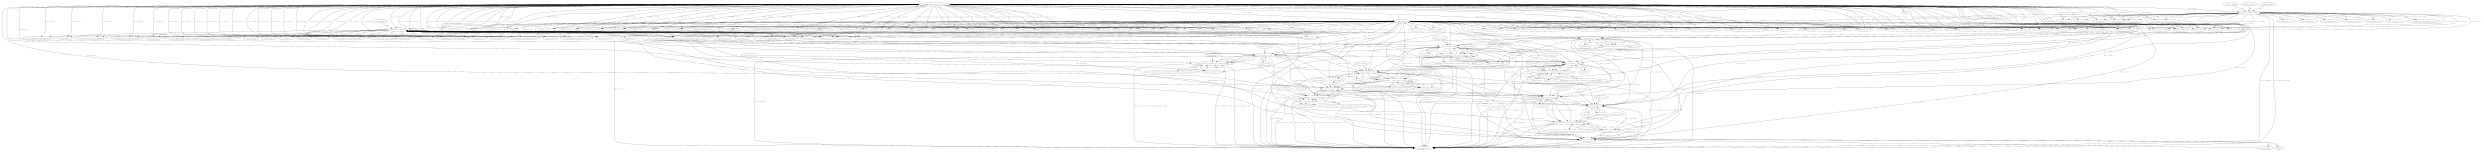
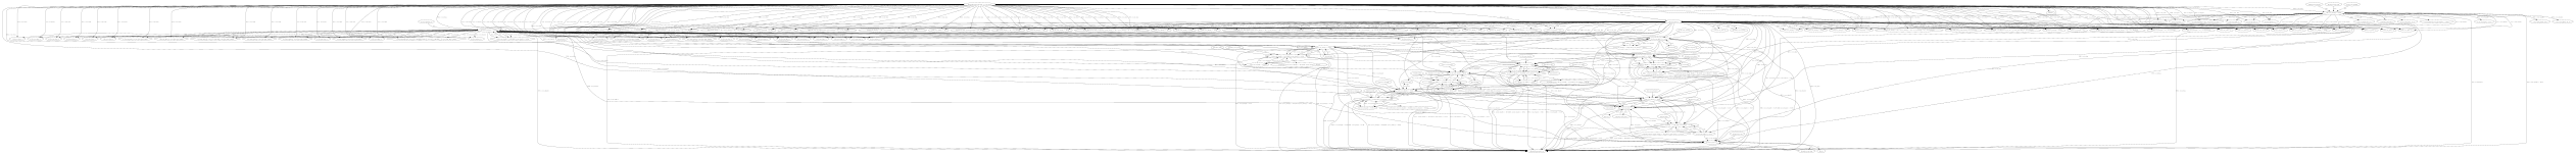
  digraph {
    fontname="Liberation Serif"
    node [fontname="Liberation Serif"]
    edge [fontname="Liberation Serif"]
    n1 [label="(Call,event_data[1] == 0x01)"]
    n2 [label="(Call,(event_data[0] == 0x21) && (event_data[1] == 0x01))"]
    n3 [label="(Call,event_data[1] == 0x00)"]
    n4 [label="(Call,event_data[1] == 0x03)"]
    n5 [label="(Call,event_data[1] == 0x05)"]
    n6 [label="(Call,event_data[1] == 0x04)"]
    n7 [label="(Call,event_data[1] == 0x02)"]
    n8 [label="(Call,event_data++)"]
    n9 [label="(Call,event_data++)"]
    n10 [label="(Literal,0x01)"]
    n11 [label="(MethodReturn,uint32_t)"]
    n12 [label="(Call,event_data[0] == 0x21)"]
    n13 [label="(ControlStructure,if ((event_data[0] == 0x21) && (event_data[1] == 0x01)))"]
    n14 [label="(Call,(event_data[0] == 0x2F) && (event_data[1] == 0x00))"]
    n15 [label="(Literal,0x00)"]
    n16 [label="(Call,(event_data[0] == 0x51) && (event_data[1] == 0x03))"]
    n17 [label="(Literal,0x03)"]
    n18 [label="(Call,(event_data[0] == 0x54) && (event_data[1] == 0x05))"]
    n19 [label="(Literal,0x05)"]
    n20 [label="(Literal,0x04)"]
    n21 [label="(Call,(event_data[0] == 0x58) && (event_data[1] == 0x04))"]
    n22 [label="(Call,(event_data[0] == 0x59) && (event_data[1] == 0x02))"]
    n23 [label="(Literal,0x02)"]
    n24 [label="(Block,)"]
    n25 [label="(Identifier,event_data)"]
    n26 [label="(Identifier,event_data)"]
    n27 [label="(Block,)"]
    n28 [label="(Call,event_data++)"]
    n29 [label="(Call,event_data[1] == 0x02)"]
    n30 [label="(Call,event_data[1] == 0x01)"]
    n31 [label="(Call,event_data++)"]
    n32 [label="(Call,(event_data[4] << 8) + event_data[5])"]
    n33 [label="(Call,event_data[3] << 16)"]
    n34 [label="(Call,event_data[0] == 0x00)"]
    n35 [label="(Call,mdi->events[mdi->events_size - 1].event_data.channel = event_data[2])"]
    n36 [label="(Call,midi_setup_sequenceno(mdi, ((event_data[2] << 8) + event_data[3])))"]
    n37 [label="(Call,event_data[2] << 24)"]
    n38 [label="(Call,(event_data[3] << 24) + (event_data[4] << 16) + (event_data[5] << 8) + event_data[6])"]
    n39 [label="(Call,event_data++)"]
    n40 [label="(Call,event_data++)"]
    n41 [label="(Call,event_data[3] << 24)"]
    n42 [label="(Call,event_data++)"]
    n43 [label="(Call,event_data[0] == 0x02)"]
    n44 [label="(Call,event_data[0] == 0x51)"]
    n45 [label="(Call,(event_data[2] << 8) + event_data[3])"]
    n46 [label="(Call,event_data++)"]
    n47 [label="(Call,event_data[0] == 0x04)"]
    n48 [label="(Call,midi_setup_keysignature(mdi, ((event_data[2] << 8) + event_data[3])))"]
    n49 [label="(Call,midi_setup_channelprefix(mdi, event_data[2]))"]
    n50 [label="(Call,_WM_midi_setup_tempo(mdi, ((event_data[2] << 16) + (event_data[3] << 8) + event_data[4])))"]
    n51 [label="(Call,midi_setup_timesignature(mdi, ((event_data[2] << 24) + (event_data[3] << 16) + (event_data[4] << 8) + event_data[5])))"]
    n52 [label="(Call,(event_data[4] << 16) + (event_data[5] << 8) + event_data[6])"]
    n53 [label="(Call,event_data++)"]
    n54 [label="(Call,event_data[2] << 8)"]
    n55 [label="(Call,event_data[1] == 0)"]
    n56 [label="(Call,(event_data[2] << 16) + (event_data[3] << 8) + event_data[4])"]
    n57 [label="(Call,(event_data[2] << 8) + event_data[3])"]
    n58 [label="(Call,event_data[0] == 0x20)"]
    n59 [label="(Call,event_data++)"]
    n60 [label="(Call,event_data[0] == 0x58)"]
    n61 [label="(Call,midi_setup_portprefix(mdi, event_data[2]))"]
    n62 [label="(Call,event_data[0] == 0x01)"]
    n63 [label="(Call,event_data++)"]
    n64 [label="(Call,event_data[2] << 8)"]
    n65 [label="(Call,event_data[0] == 0x59)"]
    n66 [label="(Call,event_data[0] == 0x54)"]
    n67 [label="(Call,event_data++)"]
    n68 [label="(Call,event_data[0] == 0x03)"]
    n69 [label="(Call,midi_setup_smpteoffset(mdi, ((event_data[3] << 24) + (event_data[4] << 16) + (event_data[5] << 8) + event_data[6])))"]
    n70 [label="(Call,event_data[4] << 16)"]
    n71 [label="(Call,(event_data[2] << 24) + (event_data[3] << 16) + (event_data[4] << 8) + event_data[5])"]
    n72 [label="(Call,event_data[3] << 8)"]
    n73 [label="(Call,event_data++)"]
    n74 [label="(Call,event_data[4] << 8)"]
    n75 [label="(Call,event_data[0] == 0x2F)"]
    n76 [label="(Call,(event_data[5] << 8) + event_data[6])"]
    n77 [label="(Call,*event_data++)"]
    n78 [label="(Call,event_data[0] == 0x06)"]
    n79 [label="(Call,event_data++)"]
    n80 [label="(Call,event_data++)"]
    n81 [label="(Call,event_data[0] == 0x05)"]
    n82 [label="(Call,event_data++)"]
    n83 [label="(Call,event_data++)"]
    n84 [label="(Call,(event_data[3] << 8) + event_data[4])"]
    n85 [label="(Call,event_data++)"]
    n86 [label="(Call,(event_data[3] << 16) + (event_data[4] << 8) + event_data[5])"]
    n87 [label="(Call,event_data[0] == 0x07)"]
    n88 [label="(Call,event_data++)"]
    n89 [label="(Identifier,event_data)"]
    n90 [label="(Call,event_data[5] << 8)"]
    n91 [label="(Call,event_data++)"]
    n92 [label="(Call,event_data++)"]
    n93 [label="(Call,memcpy(text, event_data, tmp_length))"]
    n94 [label="(Call,event_data++)"]
    n95 [label="(Call,event_data++)"]
    n96 [label="(Call,event_data++)"]
    n97 [label="(Call,memcpy(text, event_data, tmp_length))"]
    n98 [label="(Call,memcpy(&mdi->extra_info.copyright[strlen(mdi->extra_info.copyright) + 1], event_data, tmp_length))"]
    n99 [label="(Call,event_data++)"]
    n100 [label="(Call,memcpy(text, event_data, tmp_length))"]
    n101 [label="(Call,event_data++)"]
    n102 [label="(Call,event_data++)"]
    n103 [label="(Call,memcpy(text, event_data, tmp_length))"]
    n104 [label="(Call,event_data++)"]
    n105 [label="(Call,memcpy(mdi->extra_info.copyright, event_data, tmp_length))"]
    n106 [label="(Call,memcpy(text, event_data, tmp_length))"]
    n107 [label="(Call,event_data++)"]
    n108 [label="(Call,event_data++)"]
    n109 [label="(Call,event_data++)"]
    n110 [label="(Call,memcpy(text, event_data, tmp_length))"]
    n111 [label="(Call,event_data++)"]
    n112 [label="(Call,memcpy(text, event_data, tmp_length))"]
    n113 [label="(Call,event_data++)"]
    n114 [label="(Literal,0x02)"]
    n115 [label="(Call,(event_data[0] == 0x00) && (event_data[1] == 0x02))"]
    n116 [label="(Literal,0x01)"]
    n117 [label="(Call,(event_data[0] == 0x20) && (event_data[1] == 0x01))"]
    n118 [label="(Call,event_data[0] >= 0x80)"]
    n119 [label="(Call,*event_data > 0x7f)"]
    n120 [label="(ControlStructure,if (event_data[0] >= 0x80))"]
    n121 [label="(Call,event_data++)"]
    n122 [label="(Call,event_data++)"]
    n123 [label="(Call,*event_data > 0x7f)"]
    n124 [label="(Call,*event_data & 0xf0)"]
    n125 [label="(Call,*event_data & 0x7F)"]
    n126 [label="(Call,event_data++)"]
    n127 [label="(Call,*event_data & 0x7F)"]
    n128 [label="(ControlStructure,0x80)"]
    n129 [label="(Call,event_data++)"]
    n130 [label="(Call,memcpy(sysex_store, event_data, len_len))"]
    n131 [label="(Call,event_data++)"]
    n132 [label="(MethodParameterIn,uint8_t * event_data)"]
    1000141
    n134 [label="(ControlStructure,if ((event_data[0] == 0x2F) && (event_data[1] == 0x00)))"]
    n135 [label="(ControlStructure,if ((event_data[0] == 0x51) && (event_data[1] == 0x03)))"]
    n136 [label="(ControlStructure,if ((event_data[0] == 0x54) && (event_data[1] == 0x05)))"]
    n137 [label="(ControlStructure,if ((event_data[0] == 0x58) && (event_data[1] == 0x04)))"]
    n138 [label="(ControlStructure,if ((event_data[0] == 0x59) && (event_data[1] == 0x02)))"]
    n139 [label="(Call,event_data[1])"]
    n140 [label="(Identifier,mdi)"]
    n141 [label="(Call,event_data[1])"]
    n142 [label="(Identifier,command)"]
    n143 [label="(Identifier,ret_cnt)"]
    n144 [label="(Identifier,event_data)"]
    n145 [label="(Identifier,mdi)"]
    n146 [label="(Call,event_data[1])"]
    n147 [label="(Identifier,event_data)"]
    n148 [label="(Call,event_data[1])"]
    n149 [label="(Identifier,event_data)"]
    n150 [label="(Identifier,mdi)"]
    n151 [label="(Identifier,ret_cnt)"]
    n152 [label="(Call,event_data[1])"]
    n153 [label="(Identifier,event_data)"]
    n154 [label="(Identifier,mdi)"]
    n155 [label="(Call,event_data[1])"]
    n156 [label="(Identifier,command)"]
    n157 [label="(Identifier,mdi)"]
    n158 [label="(Call,event_data[0])"]
    n159 [label="(Call,event_data[1])"]
    n160 [label="(Identifier,event_data)"]
    n161 [label="(Call,event_data[1])"]
    n162 [label="(Identifier,mdi)"]
    n1 -> n2 [label="AST: "]
    n1 -> n2 [label="DDG: event_data[1]"]
    n1 -> n2 [label="DDG: 0x01"]
    n1 -> n3 [label="DDG: event_data[1]"]
    n1 -> n4 [label="DDG: event_data[1]"]
    n1 -> n5 [label="DDG: event_data[1]"]
    n1 -> n6 [label="DDG: event_data[1]"]
    n1 -> n7 [label="DDG: event_data[1]"]
    n1 -> n8 [label="DDG: event_data[1]"]
    n1 -> n9 [label="DDG: event_data[1]"]
    n1 -> n10 [label="CFG: "]
    n1 -> n11 [label="DDG: event_data[1]"]
    n2 -> n1 [label="CFG: "]
    n2 -> n11 [label="DDG: (event_data[0] == 0x21) && (event_data[1] == 0x01)"]
    n2 -> n11 [label="DDG: event_data[0] == 0x21"]
    n2 -> n11 [label="DDG: event_data[1] == 0x01"]
    n2 -> n12 [label="CFG: "]
    n2 -> n13 [label="AST: "]
    n3 -> n4 [label="DDG: event_data[1]"]
    n3 -> n5 [label="DDG: event_data[1]"]
    n3 -> n6 [label="DDG: event_data[1]"]
    n3 -> n7 [label="DDG: event_data[1]"]
    n3 -> n8 [label="DDG: event_data[1]"]
    n3 -> n9 [label="DDG: event_data[1]"]
    n3 -> n11 [label="DDG: event_data[1]"]
    n3 -> n14 [label="AST: "]
    n3 -> n14 [label="DDG: event_data[1]"]
    n3 -> n14 [label="DDG: 0x00"]
    n3 -> n15 [label="CFG: "]
    n4 -> n5 [label="DDG: event_data[1]"]
    n4 -> n6 [label="DDG: event_data[1]"]
    n4 -> n7 [label="DDG: event_data[1]"]
    n4 -> n8 [label="DDG: event_data[1]"]
    n4 -> n9 [label="DDG: event_data[1]"]
    n4 -> n11 [label="DDG: event_data[1]"]
    n4 -> n16 [label="AST: "]
    n4 -> n16 [label="DDG: event_data[1]"]
    n4 -> n16 [label="DDG: 0x03"]
    n4 -> n17 [label="AST: "]
    n5 -> n7 [label="DDG: event_data[1]"]
    n5 -> n8 [label="DDG: event_data[1]"]
    n5 -> n9 [label="DDG: event_data[1]"]
    n5 -> n11 [label="DDG: event_data[1]"]
    n5 -> n18 [label="AST: "]
    n5 -> n18 [label="DDG: event_data[1]"]
    n5 -> n18 [label="DDG: 0x05"]
    n5 -> n19 [label="CFG: "]
    n5 -> n20 [label="DDG: event_data[1]"]
    n6 -> n7 [label="DDG: event_data[1]"]
    n6 -> n8 [label="DDG: event_data[1]"]
    n6 -> n9 [label="DDG: event_data[1]"]
    n6 -> n11 [label="DDG: event_data[1]"]
    n6 -> n20 [label="CFG: "]
    n6 -> n21 [label="AST: "]
    n6 -> n21 [label="DDG: event_data[1]"]
    n6 -> n21 [label="DDG: 0x04"]
    n7 -> n8 [label="DDG: event_data[1]"]
    n7 -> n9 [label="DDG: event_data[1]"]
    n7 -> n11 [label="DDG: event_data[1]"]
    n7 -> n22 [label="AST: "]
    n7 -> n22 [label="DDG: event_data[1]"]
    n7 -> n22 [label="DDG: 0x02"]
    n7 -> n23 [label="CFG: "]
    n8 -> n9 [label="DDG: event_data"]
    n8 -> n11 [label="DDG: event_data"]
    n8 -> n24 [label="AST: "]
    n8 -> n25 [label="CFG: "]
    n9 -> n11 [label="DDG: event_data"]
    n9 -> n26 [label="CFG: "]
    n9 -> n27 [label="AST: "]
    n10 -> n1 [label="AST: "]
    n12 -> n2 [label="AST: "]
    n12 -> n2 [label="DDG: event_data[0]"]
    n12 -> n2 [label="DDG: 0x21"]
    n14 -> n3 [label="CFG: "]
    n14 -> n11 [label="DDG: event_data[0] == 0x2F"]
    n14 -> n11 [label="DDG: event_data[1] == 0x00"]
    n14 -> n11 [label="DDG: (event_data[0] == 0x2F) && (event_data[1] == 0x00)"]
    n14 -> n75 [label="CFG: "]
    n14 -> n134 [label="AST: "]
    n15 -> n3 [label="AST: "]
    n16 -> n4 [label="CFG: "]
    n16 -> n11 [label="DDG: event_data[1] == 0x03"]
    n16 -> n11 [label="DDG: (event_data[0] == 0x51) && (event_data[1] == 0x03)"]
    n16 -> n11 [label="DDG: event_data[0] == 0x51"]
    n16 -> n44 [label="CFG: "]
    n16 -> n135 [label="AST: "]
    n17 -> n4 [label="AST: "]
    n18 -> n5 [label="CFG: "]
    n18 -> n11 [label="DDG: event_data[1] == 0x05"]
    n18 -> n11 [label="DDG: event_data[0] == 0x54"]
    n18 -> n11 [label="DDG: (event_data[0] == 0x54) && (event_data[1] == 0x05)"]
    n18 -> n66 [label="CFG: "]
    n18 -> n136 [label="AST: "]
    n19 -> n5 [label="AST: "]
    n20 -> n6 [label="AST: "]
    n21 -> n6 [label="CFG: "]
    n21 -> n11 [label="DDG: event_data[1] == 0x04"]
    n21 -> n11 [label="DDG: (event_data[0] == 0x58) && (event_data[1] == 0x04)"]
    n21 -> n11 [label="DDG: event_data[0] == 0x58"]
    n21 -> n60 [label="CFG: "]
    n21 -> n137 [label="AST: "]
    n22 -> n7 [label="CFG: "]
    n22 -> n11 [label="DDG: event_data[1] == 0x02"]
    n22 -> n11 [label="DDG: (event_data[0] == 0x59) && (event_data[1] == 0x02)"]
    n22 -> n11 [label="DDG: event_data[0] == 0x59"]
    n22 -> n65 [label="CFG: "]
    n22 -> n138 [label="AST: "]
    n23 -> n7 [label="AST: "]
    n25 -> n8 [label="AST: "]
    n25 -> n22 [label="CFG: "]
    n26 -> n9 [label="AST: "]
    n28 -> n1 [label="DDG: event_data"]
    n28 -> n3 [label="DDG: event_data"]
    n28 -> n4 [label="DDG: event_data"]
    n28 -> n5 [label="DDG: event_data"]
    n28 -> n6 [label="DDG: event_data"]
    n28 -> n7 [label="DDG: event_data"]
    n28 -> n8 [label="DDG: event_data"]
    n28 -> n11 [label="DDG: event_data"]
    n28 -> n12 [label="DDG: event_data"]
    n28 -> n29 [label="DDG: event_data"]
    n28 -> n30 [label="DDG: event_data"]
    n28 -> n31 [label="DDG: event_data"]
    n28 -> n32 [label="DDG: event_data"]
    n28 -> n33 [label="DDG: event_data"]
    n28 -> n34 [label="DDG: event_data"]
    n28 -> n35 [label="DDG: event_data"]
    n28 -> n36 [label="DDG: event_data"]
    n28 -> n37 [label="DDG: event_data"]
    n28 -> n38 [label="DDG: event_data"]
    n28 -> n39 [label="DDG: event_data"]
    n28 -> n40 [label="DDG: event_data"]
    n28 -> n41 [label="DDG: event_data"]
    n28 -> n42 [label="DDG: event_data"]
    n28 -> n43 [label="DDG: event_data"]
    n28 -> n44 [label="DDG: event_data"]
    n28 -> n45 [label="DDG: event_data"]
    n28 -> n46 [label="DDG: event_data"]
    n28 -> n47 [label="DDG: event_data"]
    n28 -> n48 [label="DDG: event_data"]
    n28 -> n49 [label="DDG: event_data"]
    n28 -> n50 [label="DDG: event_data"]
    n28 -> n51 [label="DDG: event_data"]
    n28 -> n52 [label="DDG: event_data"]
    n28 -> n53 [label="DDG: event_data"]
    n28 -> n54 [label="DDG: event_data"]
    n28 -> n55 [label="DDG: event_data"]
    n28 -> n56 [label="DDG: event_data"]
    n28 -> n57 [label="DDG: event_data"]
    n28 -> n58 [label="DDG: event_data"]
    n28 -> n59 [label="DDG: event_data"]
    n28 -> n60 [label="DDG: event_data"]
    n28 -> n61 [label="DDG: event_data"]
    n28 -> n62 [label="DDG: event_data"]
    n28 -> n63 [label="DDG: event_data"]
    n28 -> n64 [label="DDG: event_data"]
    n28 -> n65 [label="DDG: event_data"]
    n28 -> n66 [label="DDG: event_data"]
    n28 -> n67 [label="DDG: event_data"]
    n28 -> n68 [label="DDG: event_data"]
    n28 -> n69 [label="DDG: event_data"]
    n28 -> n70 [label="DDG: event_data"]
    n28 -> n71 [label="DDG: event_data"]
    n28 -> n72 [label="DDG: event_data"]
    n28 -> n73 [label="DDG: event_data"]
    n28 -> n74 [label="DDG: event_data"]
    n28 -> n75 [label="DDG: event_data"]
    n28 -> n76 [label="DDG: event_data"]
    n28 -> n77 [label="AST: "]
    n28 -> n78 [label="DDG: event_data"]
    n28 -> n79 [label="DDG: event_data"]
    n28 -> n80 [label="DDG: event_data"]
    n28 -> n81 [label="DDG: event_data"]
    n28 -> n82 [label="DDG: event_data"]
    n28 -> n83 [label="DDG: event_data"]
    n28 -> n84 [label="DDG: event_data"]
    n28 -> n85 [label="DDG: event_data"]
    n28 -> n86 [label="DDG: event_data"]
    n28 -> n87 [label="DDG: event_data"]
    n28 -> n88 [label="DDG: event_data"]
    n28 -> n89 [label="CFG: "]
    n28 -> n90 [label="DDG: event_data"]
    n29 -> n1 [label="DDG: event_data[1]"]
    n29 -> n3 [label="DDG: event_data[1]"]
    n29 -> n4 [label="DDG: event_data[1]"]
    n29 -> n5 [label="DDG: event_data[1]"]
    n29 -> n6 [label="DDG: event_data[1]"]
    n29 -> n7 [label="DDG: event_data[1]"]
    n29 -> n8 [label="DDG: event_data[1]"]
    n29 -> n9 [label="DDG: event_data[1]"]
    n29 -> n11 [label="DDG: event_data[1]"]
    n29 -> n30 [label="DDG: event_data[1]"]
    n29 -> n39 [label="DDG: event_data[1]"]
    n29 -> n42 [label="DDG: event_data[1]"]
    n29 -> n46 [label="DDG: event_data[1]"]
    n29 -> n63 [label="DDG: event_data[1]"]
    n29 -> n79 [label="DDG: event_data[1]"]
    n29 -> n80 [label="DDG: event_data[1]"]
    n29 -> n83 [label="DDG: event_data[1]"]
    n29 -> n91 [label="DDG: event_data[1]"]
    n29 -> n92 [label="DDG: event_data[1]"]
    n29 -> n93 [label="DDG: event_data[1]"]
    n29 -> n94 [label="DDG: event_data[1]"]
    n29 -> n95 [label="DDG: event_data[1]"]
    n29 -> n96 [label="DDG: event_data[1]"]
    n29 -> n97 [label="DDG: event_data[1]"]
    n29 -> n98 [label="DDG: event_data[1]"]
    n29 -> n99 [label="DDG: event_data[1]"]
    n29 -> n100 [label="DDG: event_data[1]"]
    n29 -> n101 [label="DDG: event_data[1]"]
    n29 -> n102 [label="DDG: event_data[1]"]
    n29 -> n103 [label="DDG: event_data[1]"]
    n29 -> n104 [label="DDG: event_data[1]"]
    n29 -> n105 [label="DDG: event_data[1]"]
    n29 -> n106 [label="DDG: event_data[1]"]
    n29 -> n107 [label="DDG: event_data[1]"]
    n29 -> n108 [label="DDG: event_data[1]"]
    n29 -> n109 [label="DDG: event_data[1]"]
    n29 -> n110 [label="DDG: event_data[1]"]
    n29 -> n111 [label="DDG: event_data[1]"]
    n29 -> n112 [label="DDG: event_data[1]"]
    n29 -> n113 [label="DDG: event_data[1]"]
    n29 -> n114 [label="CFG: "]
    n29 -> n115 [label="AST: "]
    n29 -> n115 [label="DDG: event_data[1]"]
    n29 -> n115 [label="DDG: 0x02"]
    n30 -> n1 [label="DDG: event_data[1]"]
    n30 -> n3 [label="DDG: event_data[1]"]
    n30 -> n4 [label="DDG: event_data[1]"]
    n30 -> n5 [label="DDG: event_data[1]"]
    n30 -> n6 [label="DDG: event_data[1]"]
    n30 -> n7 [label="DDG: event_data[1]"]
    n30 -> n8 [label="DDG: event_data[1]"]
    n30 -> n9 [label="DDG: event_data[1]"]
    n30 -> n11 [label="DDG: event_data[1]"]
    n30 -> n116 [label="CFG: "]
    n30 -> n117 [label="AST: "]
    n30 -> n117 [label="DDG: event_data[1]"]
    n30 -> n117 [label="DDG: 0x01"]
    n32 -> n11 [label="DDG: event_data"]
    n44 -> n16 [label="AST: "]
    n44 -> n16 [label="DDG: event_data[0]"]
    n44 -> n16 [label="DDG: 0x51"]
    n60 -> n21 [label="AST: "]
    n60 -> n21 [label="DDG: event_data[0]"]
    n60 -> n21 [label="DDG: 0x58"]
    n65 -> n8 [label="DDG: event_data[0]"]
    n65 -> n9 [label="DDG: event_data[0]"]
    n65 -> n22 [label="AST: "]
    n65 -> n22 [label="DDG: event_data[0]"]
    n65 -> n22 [label="DDG: 0x59"]
    n66 -> n18 [label="AST: "]
    n66 -> n18 [label="DDG: event_data[0]"]
    n66 -> n18 [label="DDG: 0x54"]
    n75 -> n14 [label="AST: "]
    n75 -> n14 [label="DDG: event_data[0]"]
    n75 -> n14 [label="DDG: 0x2F"]
    n77 -> n28 [label="CFG: "]
    n89 -> n28 [label="AST: "]
    n114 -> n29 [label="AST: "]
-   n115 -> n22 [label="DDG: event_data[1] == 0x02"]
+   n76 -> n22 [label="DDG: event_data[1] == 0x02"]
    n115 -> n29 [label="CFG: "]
    n116 -> n30 [label="AST: "]
    n117 -> n2 [label="DDG: event_data[1] == 0x01"]
    n117 -> n30 [label="CFG: "]
    n118 -> n11 [label="DDG: event_data[0]"]
    n118 -> n11 [label="DDG: event_data[0] >= 0x80"]
    n118 -> n28 [label="DDG: event_data[0]"]
    n118 -> n31 [label="DDG: event_data[0]"]
    n118 -> n34 [label="DDG: event_data[0]"]
    n118 -> n40 [label="DDG: event_data[0]"]
    n118 -> n53 [label="DDG: event_data[0]"]
    n118 -> n59 [label="DDG: event_data[0]"]
    n118 -> n67 [label="DDG: event_data[0]"]
    n118 -> n73 [label="DDG: event_data[0]"]
    n118 -> n82 [label="DDG: event_data[0]"]
    n118 -> n85 [label="DDG: event_data[0]"]
    n118 -> n88 [label="DDG: event_data[0]"]
    n118 -> n119 [label="DDG: event_data[0]"]
    n118 -> n120 [label="AST: "]
    n118 -> n121 [label="DDG: event_data[0]"]
    n118 -> n122 [label="DDG: event_data[0]"]
    n118 -> n123 [label="DDG: event_data[0]"]
    n118 -> n124 [label="DDG: event_data[0]"]
    n118 -> n125 [label="DDG: event_data[0]"]
    n118 -> n126 [label="DDG: event_data[0]"]
    n118 -> n127 [label="DDG: event_data[0]"]
    n118 -> n128 [label="CFG: "]
    n118 -> n129 [label="DDG: event_data[0]"]
    n118 -> n130 [label="DDG: event_data[0]"]
    n118 -> n131 [label="DDG: event_data[0]"]
    n128 -> n118 [label="AST: "]
    n132 -> n1 [label="DDG: event_data"]
    n132 -> n3 [label="DDG: event_data"]
    n132 -> n4 [label="DDG: event_data"]
    n132 -> n5 [label="DDG: event_data"]
    n132 -> n7 [label="DDG: event_data"]
    n132 -> n8 [label="DDG: event_data"]
    n132 -> n9 [label="DDG: event_data"]
    n132 -> n12 [label="DDG: event_data"]
    n132 -> n28 [label="DDG: event_data"]
    n132 -> n29 [label="DDG: event_data"]
    n132 -> n30 [label="DDG: event_data"]
    n132 -> n31 [label="DDG: event_data"]
    n132 -> n32 [label="DDG: event_data"]
    n132 -> n33 [label="DDG: event_data"]
    n132 -> n34 [label="DDG: event_data"]
    n132 -> n35 [label="DDG: event_data"]
    n132 -> n36 [label="DDG: event_data"]
    n132 -> n37 [label="DDG: event_data"]
    n132 -> n38 [label="DDG: event_data"]
    n132 -> n39 [label="DDG: event_data"]
    n132 -> n40 [label="DDG: event_data"]
    n132 -> n41 [label="DDG: event_data"]
    n132 -> n42 [label="DDG: event_data"]
    n132 -> n43 [label="DDG: event_data"]
    n132 -> n44 [label="DDG: event_data"]
    n132 -> n45 [label="DDG: event_data"]
    n132 -> n46 [label="DDG: event_data"]
    n132 -> n47 [label="DDG: event_data"]
    n132 -> n48 [label="DDG: event_data"]
    n132 -> n49 [label="DDG: event_data"]
    n132 -> n50 [label="DDG: event_data"]
    n132 -> n51 [label="DDG: event_data"]
    n132 -> n52 [label="DDG: event_data"]
    n132 -> n53 [label="DDG: event_data"]
    n132 -> n54 [label="DDG: event_data"]
    n132 -> n55 [label="DDG: event_data"]
    n132 -> n56 [label="DDG: event_data"]
    n132 -> n57 [label="DDG: event_data"]
    n132 -> n58 [label="DDG: event_data"]
    n132 -> n59 [label="DDG: event_data"]
    n132 -> n60 [label="DDG: event_data"]
    n132 -> n61 [label="DDG: event_data"]
    n132 -> n62 [label="DDG: event_data"]
    n132 -> n63 [label="DDG: event_data"]
    n132 -> n64 [label="DDG: event_data"]
    n132 -> n65 [label="DDG: event_data"]
    n132 -> n66 [label="DDG: event_data"]
    n132 -> n67 [label="DDG: event_data"]
    n132 -> n68 [label="DDG: 0x2F"]
    n132 -> n69 [label="DDG: event_data"]
    n132 -> n70 [label="DDG: event_data"]
    n132 -> n71 [label="DDG: event_data"]
    n132 -> n72 [label="DDG: event_data"]
    n132 -> n73 [label="DDG: event_data"]
    n132 -> n74 [label="DDG: event_data"]
    n132 -> n75 [label="DDG: event_data"]
    n132 -> n76 [label="DDG: event_data"]
    n132 -> n78 [label="DDG: event_data"]
    n132 -> n79 [label="DDG: event_data"]
    n132 -> n80 [label="DDG: event_data"]
    n132 -> n81 [label="DDG: event_data"]
    n132 -> n82 [label="DDG: event_data"]
    n132 -> n83 [label="DDG: event_data"]
    n132 -> n84 [label="DDG: event_data"]
    n132 -> n85 [label="DDG: event_data"]
    n132 -> n86 [label="DDG: event_data"]
    n132 -> n87 [label="DDG: event_data"]
    n132 -> n88 [label="DDG: event_data"]
    n132 -> n90 [label="DDG: event_data"]
    n132 -> n91 [label="DDG: event_data"]
    n132 -> n92 [label="DDG: event_data"]
    n132 -> n93 [label="DDG: event_data"]
    n132 -> n94 [label="DDG: event_data"]
    n132 -> n95 [label="DDG: event_data"]
    n132 -> n96 [label="DDG: event_data"]
    n132 -> n97 [label="DDG: event_data"]
    n132 -> n98 [label="DDG: event_data"]
    n132 -> n99 [label="DDG: event_data"]
    n132 -> n100 [label="DDG: event_data"]
    n132 -> n101 [label="DDG: event_data"]
    n132 -> n102 [label="DDG: event_data"]
    n132 -> n103 [label="DDG: event_data"]
    n132 -> n104 [label="DDG: event_data"]
    n132 -> n105 [label="DDG: event_data"]
    n132 -> n106 [label="DDG: event_data"]
    n132 -> n107 [label="DDG: event_data"]
    n132 -> n108 [label="DDG: event_data"]
    n132 -> n109 [label="DDG: event_data"]
    n132 -> n110 [label="DDG: event_data"]
    n132 -> n111 [label="DDG: event_data"]
    n132 -> n112 [label="DDG: event_data"]
    n132 -> n113 [label="DDG: event_data"]
    n132 -> n118 [label="DDG: event_data"]
    n132 -> n121 [label="DDG: event_data"]
    n132 -> n122 [label="DDG: event_data"]
    n132 -> n126 [label="DDG: event_data"]
    n132 -> n129 [label="DDG: event_data"]
    n132 -> n130 [label="DDG: event_data"]
    n132 -> n131 [label="DDG: event_data"]
    n132 -> 1000141 [label="AST: "]
    n139 -> n3 [label="AST: "]
    n140 -> n16 [label="CFG: "]
    n141 -> n6 [label="AST: "]
    n142 -> n118 [label="CFG: "]
    n143 -> n9 [label="CFG: "]
    n144 -> n16 [label="CFG: "]
    n145 -> n22 [label="CFG: "]
    n146 -> n7 [label="AST: "]
    n147 -> n14 [label="CFG: "]
    n148 -> n1 [label="AST: "]
    n149 -> n2 [label="CFG: "]
    n150 -> n14 [label="CFG: "]
    n151 -> n8 [label="CFG: "]
    n152 -> n5 [label="AST: "]
    n153 -> n18 [label="CFG: "]
    n154 -> n18 [label="CFG: "]
    n155 -> n4 [label="AST: "]
    n156 -> n118 [label="CFG: "]
    n157 -> n2 [label="CFG: "]
    n158 -> n118 [label="AST: "]
    n159 -> n30 [label="AST: "]
    n160 -> n21 [label="CFG: "]
    n161 -> n29 [label="AST: "]
    n162 -> n21 [label="CFG: "]
  }
